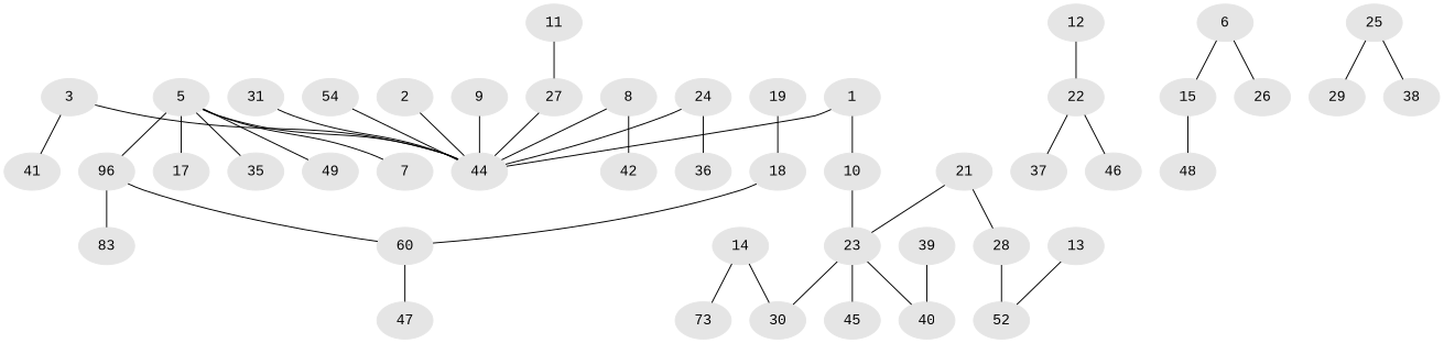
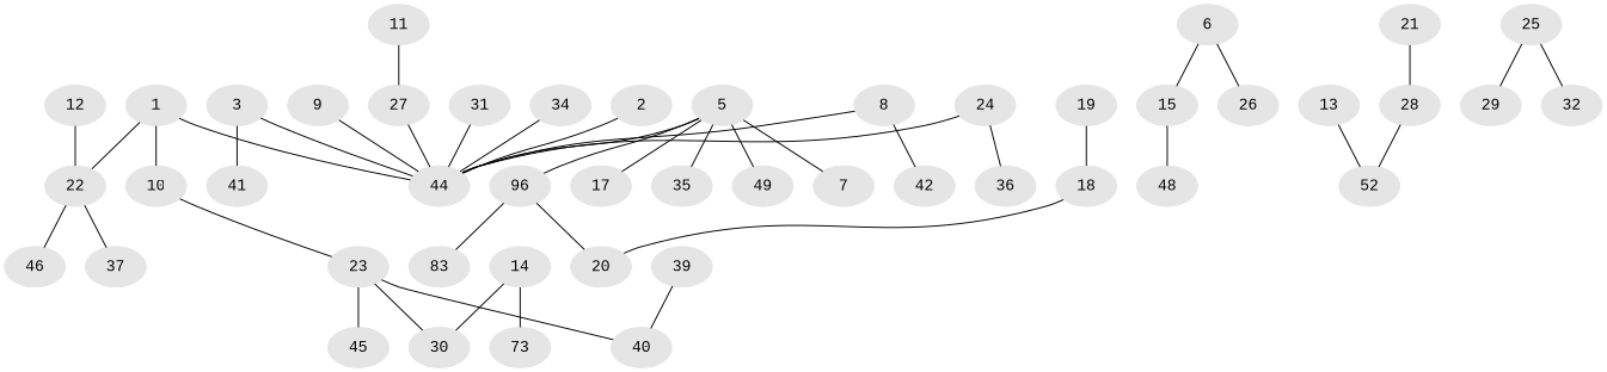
  graph {
    fontname="Liberation Mono"
    node [color=gray90 fontname="Liberation Mono" style=filled]
    edge [fontname="Liberation Mono" weight=1.0]
    1
    22
    44
    10
    37
    46
    23
    30
    40
    45
    2
    3
    41
-   20 [label=60]
-   47
+   20
    5
    7
    n18 [label=96]
    17
    35
    49
    n22 [label=83]
    6
    15
    26
    48
    8
    42
    9
    11
    27
    12
    n33 [label=52]
    13
    14
    n36 [label=73]
    18
    19
    21
    28
    24
    36
    25
    29
-   38
+   38 [label=32]
    31
-   34 [label=54]
+   34
    39
+   1 -- 22
    1 -- 44
    1 -- 10
    22 -- 37
    22 -- 46
    10 -- 23
    23 -- 30
    23 -- 40
    23 -- 45
    2 -- 44
    3 -- 44
    3 -- 41
-   20 -- 47
    5 -- 44
    5 -- 7
    5 -- n18
    5 -- 17
    5 -- 35
    5 -- 49
    n18 -- 20
    n18 -- n22
    6 -- 15
    6 -- 26
    15 -- 48
    8 -- 44
    8 -- 42
    9 -- 44
    11 -- 27
    27 -- 44
    12 -- 22
    13 -- n33
    14 -- 30
    14 -- n36
    18 -- 20
    19 -- 18
-   21 -- 23
    21 -- 28
    28 -- n33
    24 -- 44
    24 -- 36
    25 -- 29
    25 -- 38
    31 -- 44
    34 -- 44
    39 -- 40
  }
